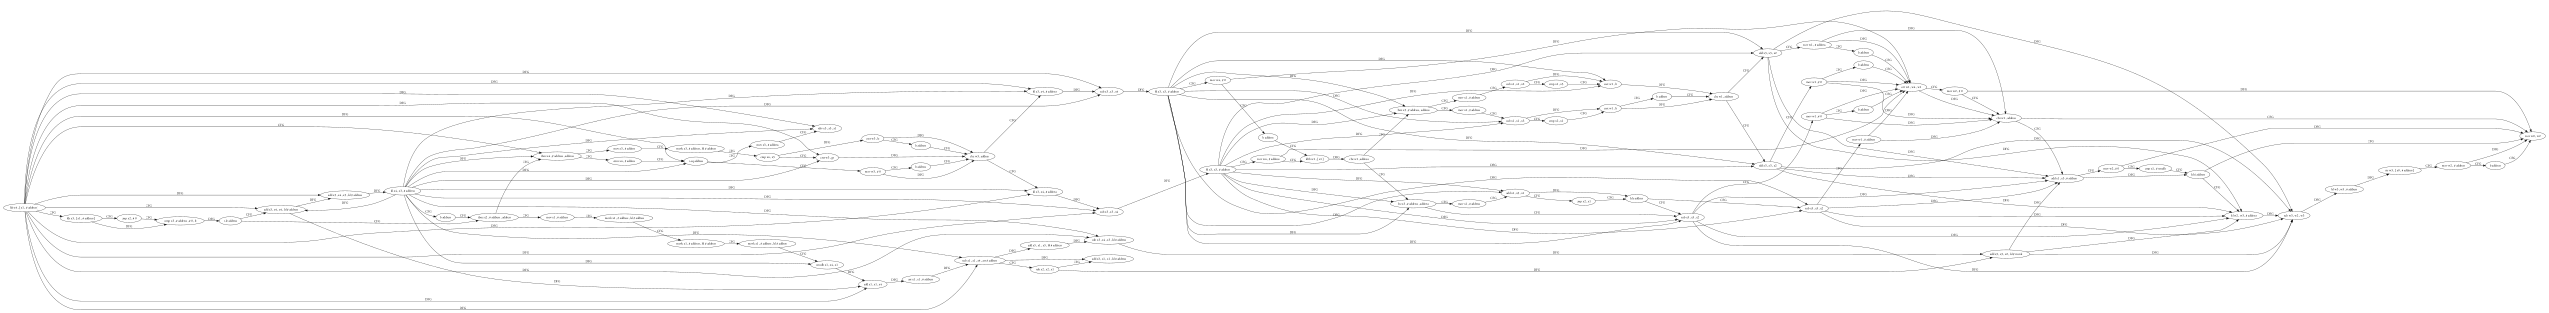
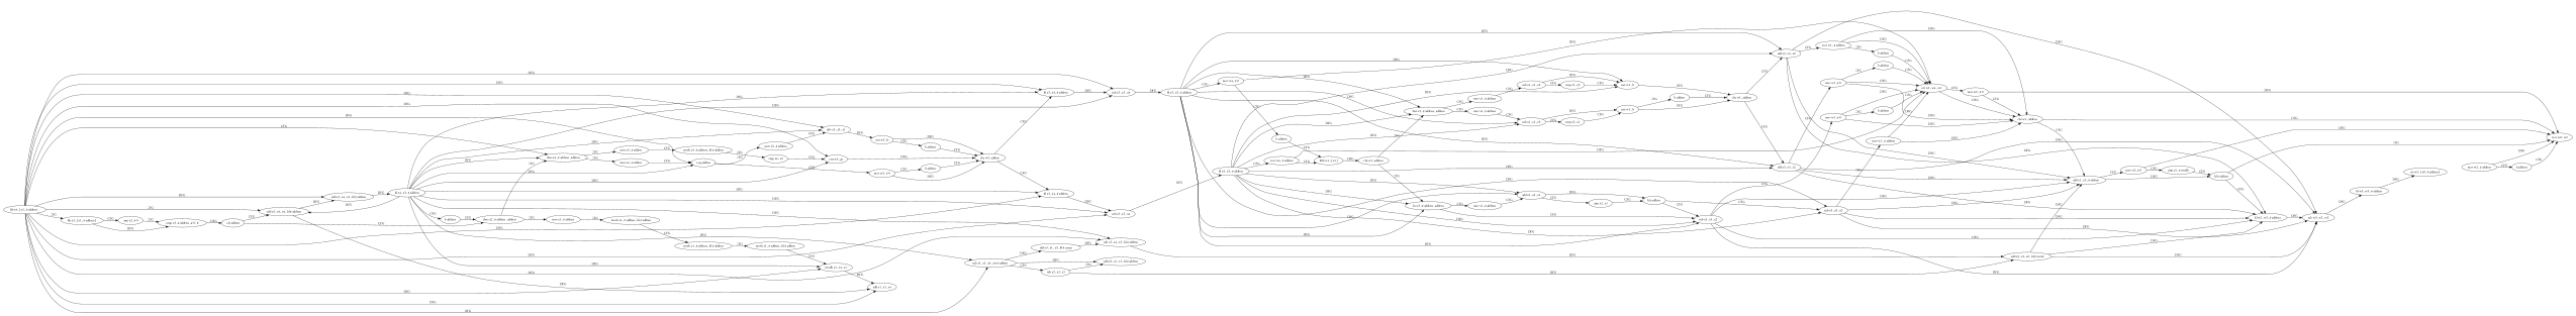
  digraph {
    fontname="EB Garamond"
    rankdir=LR
    node [fontname="EB Garamond"]
    edge [fontname="EB Garamond"]
    n1 [label="ldr x4 , [ x1 , # address ]"]
    n2 [label="ldr x3 , [ x1 , # address ]"]
    n3 [label="add x3 , x4 , x4 , lsl # address"]
    n4 [label="add x3 , x4 , x3 , lsl # address"]
    n5 [label="tbnz x4 , # address , address"]
    n6 [label="smulh x1 , x4 , x1"]
    n7 [label="add x1 , x1 , x4"]
    n8 [label="sub x1 , x1 , x4 , asr # address"]
    n9 [label="sub x3 , x4 , x3 , lsl # address"]
    n10 [label="b.eq address"]
    n11 [label="cset w3 , gt"]
    n12 [label="sdiv x3 , x3 , x1"]
    n13 [label="lsl x3 , x4 , # address"]
    n14 [label="sub x3 , x3 , x4"]
    n15 [label="lsl x3 , x4 , # address"]
    n16 [label="sub x3 , x3 , x4"]
    n17 [label="cmp x2 , # 0"]
    n18 [label="ccmp x3 , # address , # 0 , lt"]
    n19 [label="lsl x4 , x3 , # address"]
    n20 [label="cmn x4 , # address"]
    n21 [label="mov x3 , # address"]
-   n22 [label="asr x1 , x1 , # address"]
    n23 [label="sub x2 , x2 , x1"]
    n24 [label="add x3 , x1 , x1 , lsl # address"]
-   n25 [label="add x3 , x1 , x3 , lsl # address"]
+   n25 [label="add x3 , x1 , x3 , lsl # ccmp"]
    n26 [label="add x3 , x3 , x2 , lsl # movk"]
    n27 [label="mov w3 , # 0"]
    n28 [label="mov x3 , # address"]
    n29 [label="cbz w3 , address"]
    n30 [label="cset w3 , le"]
    n31 [label="lsl x3 , x3 , # address"]
    n32 [label="lsl x3 , x3 , # address"]
    n33 [label="b.le address"]
    n34 [label="tbnz x2 , # address , address"]
    n35 [label="mov x1 , # address"]
    n36 [label="movk x1 , # address , lsl # address"]
    n37 [label="b address"]
    n38 [label="movk x1 , # address , lsl # address"]
    n39 [label="movk x3 , # address , lsl # address"]
    n40 [label="movk x1 , # address , lsl # address"]
    n41 [label="add x1 , x3 , # address"]
    n42 [label="lsl w2 , w3 , # address"]
    n43 [label="sub w3 , w2 , w3"]
    n44 [label="mov w2 , # 0"]
    n45 [label="b.hi address"]
    n46 [label="lsl w3 , w3 , # address"]
    n47 [label="mov w0 , w2"]
    n48 [label="cmp x1 , # smulh"]
    n49 [label="cmp x4 , x3"]
    n50 [label="str w3 , [ x0 , # address ]"]
    n51 [label="mov w2 , # address"]
    n52 [label="b address"]
    n53 [label="b address"]
    n54 [label="b address"]
    n55 [label="mov w4 , # 0"]
    n56 [label="tbnz x3 , # address , address"]
    n57 [label="tbz x3 , # address , address"]
    n58 [label="sub x3 , x3 , x2"]
    n59 [label="sub x1 , x1 , x3"]
    n60 [label="cset w1 , lt"]
    n61 [label="add x1 , x3 , x1"]
    n62 [label="sub x3 , x3 , x2"]
    n63 [label="add x3 , x3 , x2"]
    n64 [label="add x3 , x3 , x2"]
    n65 [label="b address"]
    n66 [label="orr w1 , w4 , w1"]
    n67 [label="mov x1 , # address"]
    n68 [label="mov x1 , # address"]
    n69 [label="mov x1 , # address"]
    n70 [label="mov w1 , # 0"]
    n71 [label="cmp x2 , x1"]
    n72 [label="cset w1 , lt"]
    n73 [label="cbz w1 , address"]
    n74 [label="cmp x2 , x1"]
    n75 [label="b.le address"]
    n76 [label="mov w1 , # address"]
    n77 [label="mov w1 , # 0"]
    n78 [label="mov w1 , # address"]
    n79 [label="ldrb w1 , [ x1 ]"]
    n80 [label="cbz w1 , address"]
    n81 [label="mov w2 , # 0"]
    n82 [label="cbz w1 , address"]
    n83 [label="mov w4 , # address"]
    n84 [label="sub x1 , x1 , x2"]
    n85 [label="cmp x1 , x3"]
    n86 [label="b address"]
    n87 [label="b address"]
    n88 [label="b address"]
    n89 [label="b address"]
    n1 -> n2 [label=CFG]
    n1 -> n3 [label=CFG]
    n1 -> n4 [label=DFG]
    n1 -> n5 [label=CFG]
+   n1 -> n6 [label=DFG]
    n1 -> n7 [label=DFG]
    n1 -> n8 [label=DFG]
    n1 -> n9 [label=DFG]
    n1 -> n10 [label=DFG]
    n1 -> n11 [label=DFG]
    n1 -> n12 [label=DFG]
    n1 -> n13 [label=DFG]
    n1 -> n14 [label=DFG]
    n1 -> n15 [label=DFG]
    n1 -> n16 [label=DFG]
    n2 -> n17 [label=CFG]
    n2 -> n18 [label=DFG]
    n3 -> n4 [label=DFG]
    n3 -> n7 [label=DFG]
    n4 -> n19 [label=DFG]
    n5 -> n20 [label=CFG]
    n5 -> n21 [label=CFG]
    n6 -> n7 [label=DFG]
-   n7 -> n22 [label=DFG]
    n8 -> n23 [label=CFG]
    n8 -> n24 [label=DFG]
    n8 -> n25 [label=DFG]
    n9 -> n26 [label=DFG]
    n10 -> n27 [label=CFG]
    n10 -> n28 [label=CFG]
    n11 -> n29 [label=DFG]
-   n49 -> n30 [label=DFG]
+   n12 -> n30 [label=DFG]
    n13 -> n14 [label=DFG]
    n14 -> n31 [label=DFG]
    n15 -> n16 [label=DFG]
    n16 -> n32 [label=DFG]
    n17 -> n18 [label=CFG]
    n18 -> n33 [label=DFG]
    n19 -> n3 [label=DFG]
    n19 -> n5 [label=DFG]
    n19 -> n6 [label=DFG]
    n19 -> n8 [label=DFG]
    n19 -> n9 [label=DFG]
    n19 -> n10 [label=DFG]
    n19 -> n11 [label=DFG]
    n19 -> n12 [label=DFG]
    n19 -> n13 [label=DFG]
    n19 -> n14 [label=DFG]
    n19 -> n15 [label=DFG]
    n19 -> n16 [label=DFG]
    n19 -> n37 [label=CFG]
    n20 -> n10 [label=CFG]
    n21 -> n39 [label=CFG]
-   n22 -> n8 [label=DFG]
    n23 -> n24 [label=CFG]
    n23 -> n26 [label=DFG]
    n25 -> n9 [label=DFG]
    n26 -> n41 [label=DFG]
    n26 -> n42 [label=DFG]
    n26 -> n43 [label=DFG]
    n27 -> n29 [label=DFG]
    n27 -> n53 [label=CFG]
    n28 -> n12 [label=CFG]
    n29 -> n13 [label=CFG]
    n29 -> n15 [label=CFG]
    n30 -> n29 [label=DFG]
    n30 -> n54 [label=CFG]
    n31 -> n55 [label=CFG]
    n31 -> n56 [label=DFG]
    n31 -> n57 [label=DFG]
    n31 -> n58 [label=DFG]
    n31 -> n59 [label=DFG]
    n31 -> n60 [label=DFG]
    n31 -> n61 [label=DFG]
    n31 -> n62 [label=DFG]
    n31 -> n63 [label=DFG]
    n31 -> n64 [label=DFG]
    n32 -> n56 [label=DFG]
    n32 -> n57 [label=DFG]
    n32 -> n58 [label=DFG]
    n32 -> n59 [label=DFG]
    n32 -> n60 [label=DFG]
    n32 -> n61 [label=DFG]
    n32 -> n62 [label=DFG]
    n32 -> n63 [label=DFG]
    n32 -> n64 [label=DFG]
    n32 -> n83 [label=CFG]
    n33 -> n3 [label=CFG]
    n33 -> n34 [label=CFG]
    n34 -> n5 [label=CFG]
    n34 -> n35 [label=CFG]
    n35 -> n36 [label=CFG]
    n36 -> n38 [label=CFG]
    n37 -> n34 [label=CFG]
    n38 -> n40 [label=CFG]
    n39 -> n49 [label=CFG]
    n40 -> n6 [label=CFG]
    n41 -> n44 [label=CFG]
    n41 -> n45 [label=DFG]
    n42 -> n43 [label=DFG]
    n43 -> n46 [label=DFG]
    n44 -> n47 [label=DFG]
    n44 -> n48 [label=CFG]
    n45 -> n42 [label=CFG]
    n45 -> n47 [label=CFG]
    n46 -> n50 [label=DFG]
    n48 -> n45 [label=CFG]
    n49 -> n11 [label=CFG]
-   n50 -> n51 [label=CFG]
    n51 -> n47 [label=DFG]
    n51 -> n52 [label=CFG]
    n52 -> n47 [label=CFG]
    n53 -> n29 [label=CFG]
    n54 -> n29 [label=CFG]
    n55 -> n65 [label=CFG]
    n55 -> n66 [label=DFG]
    n56 -> n67 [label=CFG]
    n56 -> n68 [label=CFG]
    n57 -> n58 [label=CFG]
    n57 -> n69 [label=CFG]
    n58 -> n41 [label=DFG]
    n58 -> n42 [label=DFG]
    n58 -> n43 [label=DFG]
    n58 -> n70 [label=CFG]
    n59 -> n71 [label=CFG]
    n59 -> n72 [label=DFG]
    n60 -> n73 [label=DFG]
    n61 -> n74 [label=CFG]
    n61 -> n75 [label=DFG]
    n62 -> n41 [label=DFG]
    n62 -> n42 [label=DFG]
    n62 -> n43 [label=DFG]
    n62 -> n76 [label=CFG]
    n63 -> n41 [label=DFG]
    n63 -> n42 [label=DFG]
    n63 -> n43 [label=DFG]
    n63 -> n77 [label=CFG]
    n64 -> n41 [label=DFG]
    n64 -> n42 [label=DFG]
    n64 -> n43 [label=DFG]
    n64 -> n78 [label=CFG]
    n65 -> n79 [label=CFG]
    n66 -> n80 [label=DFG]
    n66 -> n81 [label=CFG]
    n67 -> n59 [label=CFG]
    n68 -> n84 [label=CFG]
    n69 -> n61 [label=CFG]
    n70 -> n66 [label=DFG]
    n70 -> n80 [label=DFG]
    n70 -> n86 [label=CFG]
    n71 -> n72 [label=CFG]
    n72 -> n73 [label=DFG]
    n72 -> n87 [label=CFG]
    n73 -> n63 [label=CFG]
    n73 -> n64 [label=CFG]
    n74 -> n75 [label=CFG]
    n75 -> n58 [label=CFG]
    n75 -> n62 [label=CFG]
    n76 -> n66 [label=DFG]
    n76 -> n80 [label=DFG]
    n77 -> n66 [label=DFG]
    n77 -> n80 [label=DFG]
    n77 -> n88 [label=CFG]
    n78 -> n66 [label=DFG]
    n78 -> n80 [label=DFG]
    n78 -> n89 [label=CFG]
    n79 -> n82 [label=DFG]
    n80 -> n41 [label=CFG]
    n80 -> n47 [label=CFG]
    n81 -> n47 [label=DFG]
    n81 -> n80 [label=CFG]
    n82 -> n56 [label=CFG]
    n82 -> n57 [label=CFG]
    n83 -> n66 [label=DFG]
    n83 -> n79 [label=CFG]
    n84 -> n60 [label=DFG]
    n84 -> n85 [label=CFG]
    n85 -> n60 [label=CFG]
    n86 -> n66 [label=CFG]
    n87 -> n73 [label=CFG]
    n88 -> n66 [label=CFG]
    n89 -> n66 [label=CFG]
  }
